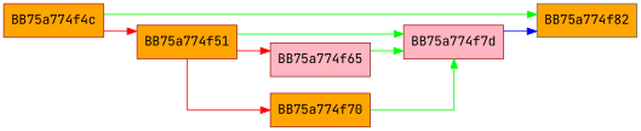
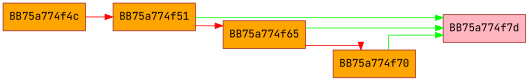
  digraph {
    fontname="JetBrains Mono"
    rankdir=LR
    splines=ortho
    node [color=brown fillcolor=orange fontname="JetBrains Mono" shape=box style=filled]
    edge [color=green fontname="JetBrains Mono"]
-   BB75a774f82 [color=gray40]
    BB75a774f4c
    BB75a774f51
    BB75a774f7d [fillcolor=lightpink]
-   BB75a774f65 [fillcolor=lightpink]
+   BB75a774f65
    BB75a774f70
-   BB75a774f4c -> BB75a774f82
    BB75a774f4c -> BB75a774f51 [color=red]
    BB75a774f51 -> BB75a774f7d
    BB75a774f51 -> BB75a774f65 [color=red]
-   BB75a774f7d -> BB75a774f82 [color=blue]
    BB75a774f65 -> BB75a774f7d
-   BB75a774f51 -> BB75a774f70 [color=red]
+   BB75a774f65 -> BB75a774f70 [color=red]
    BB75a774f70 -> BB75a774f7d
  }
